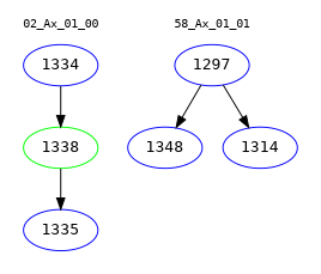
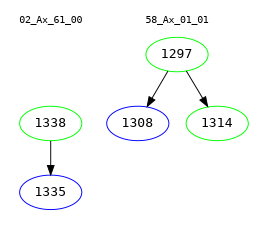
  digraph {
    fontname="DejaVu Sans Mono"
    node [color=blue fontname="DejaVu Sans Mono"]
    edge [color=black fontname="DejaVu Sans Mono"]
-   n1 [label=1334]
    n2 [label=1335]
    n3 [color=green label=1338]
-   n4 [label=1297]
-   n5 [label=1348]
-   n6 [label=1314]
+   n4 [color=green label=1297]
+   n5 [label=1308]
+   n6 [color=green label=1314]
    subgraph cluster_1 {
      color=white
      fontsize=10
-     label="02_Ax_01_00"
-     n1
+     label="02_Ax_61_00"
      n2
      n3
    }
    subgraph cluster_2 {
      color=white
      fontsize=10
      label="58_Ax_01_01"
      n4
      n5
      n6
    }
-   n1 -> n3
    n3 -> n2
    n4 -> n5
    n4 -> n6
  }
